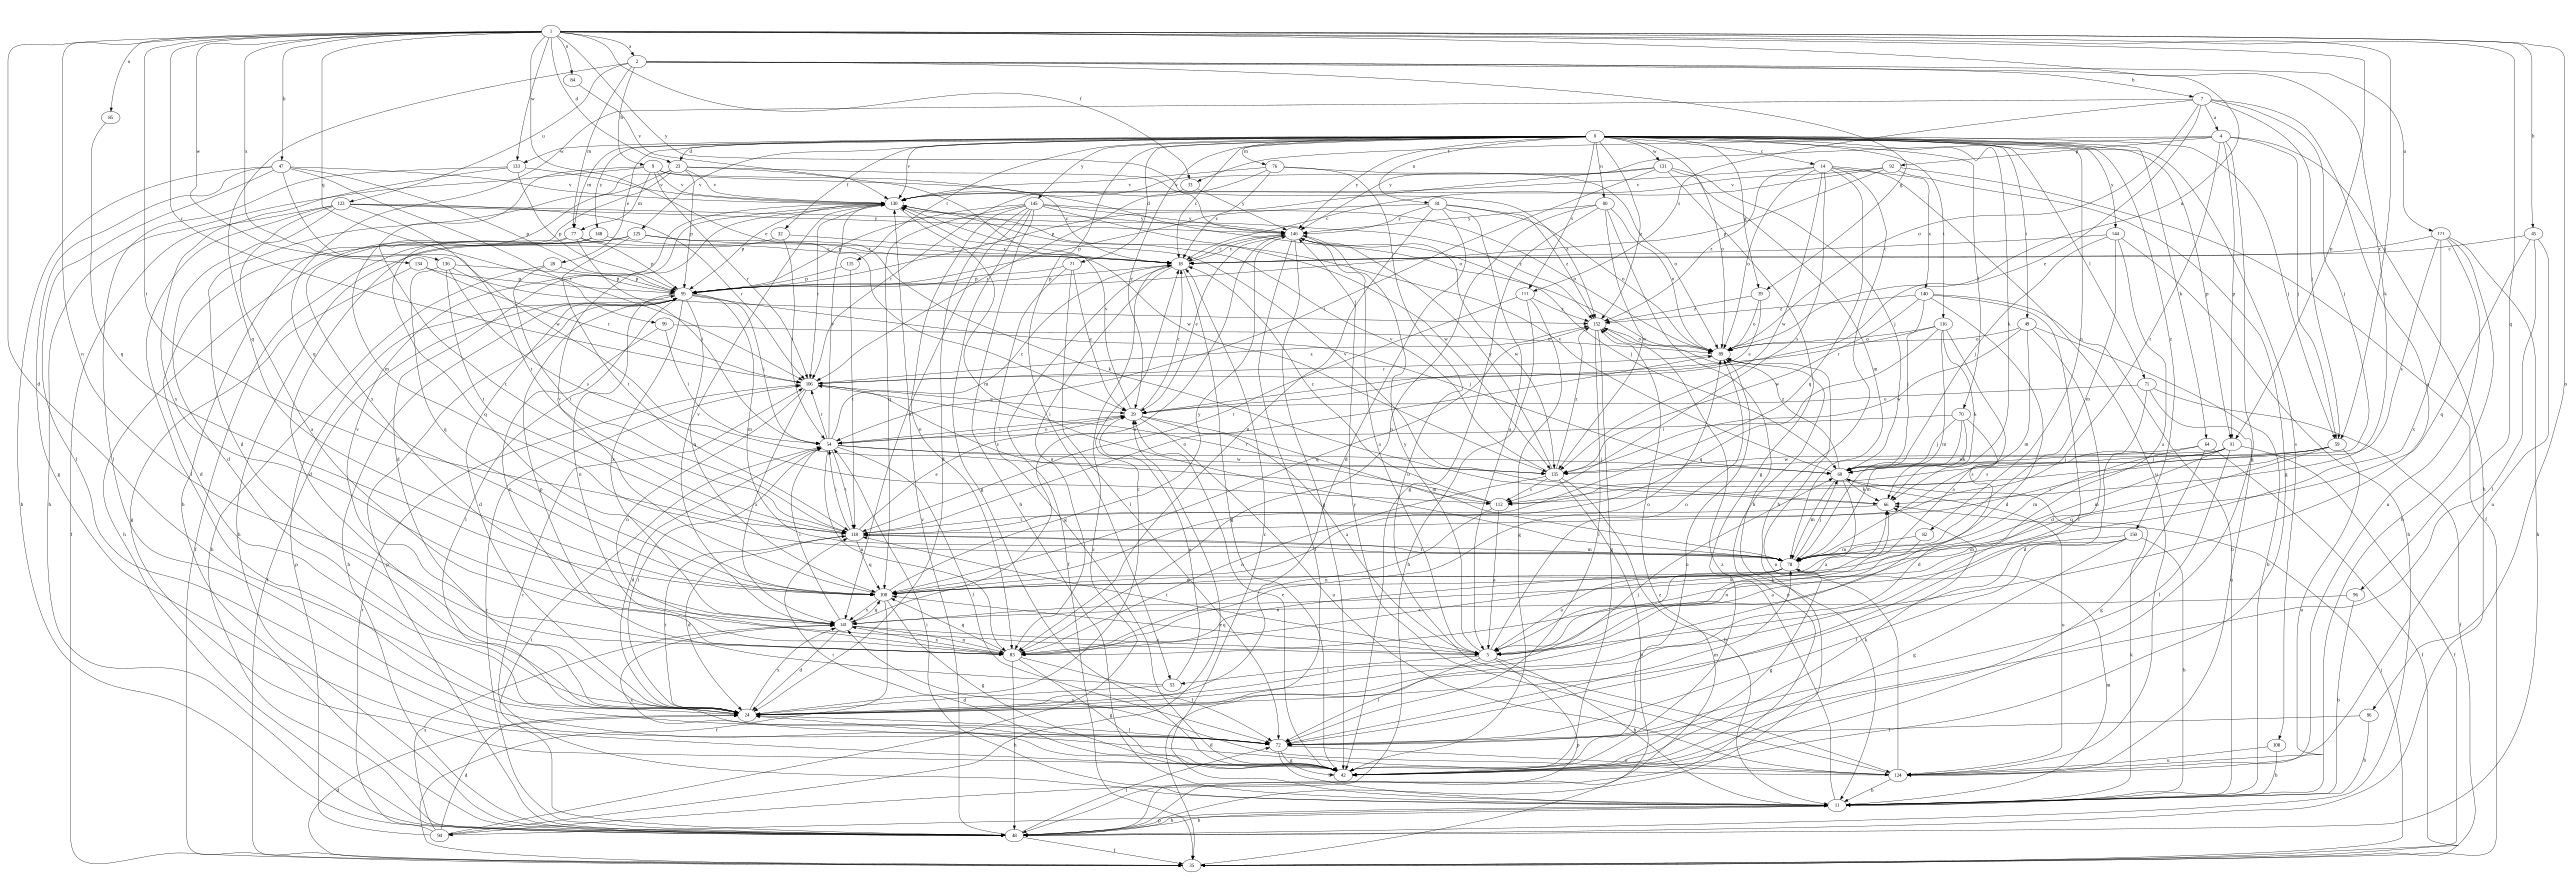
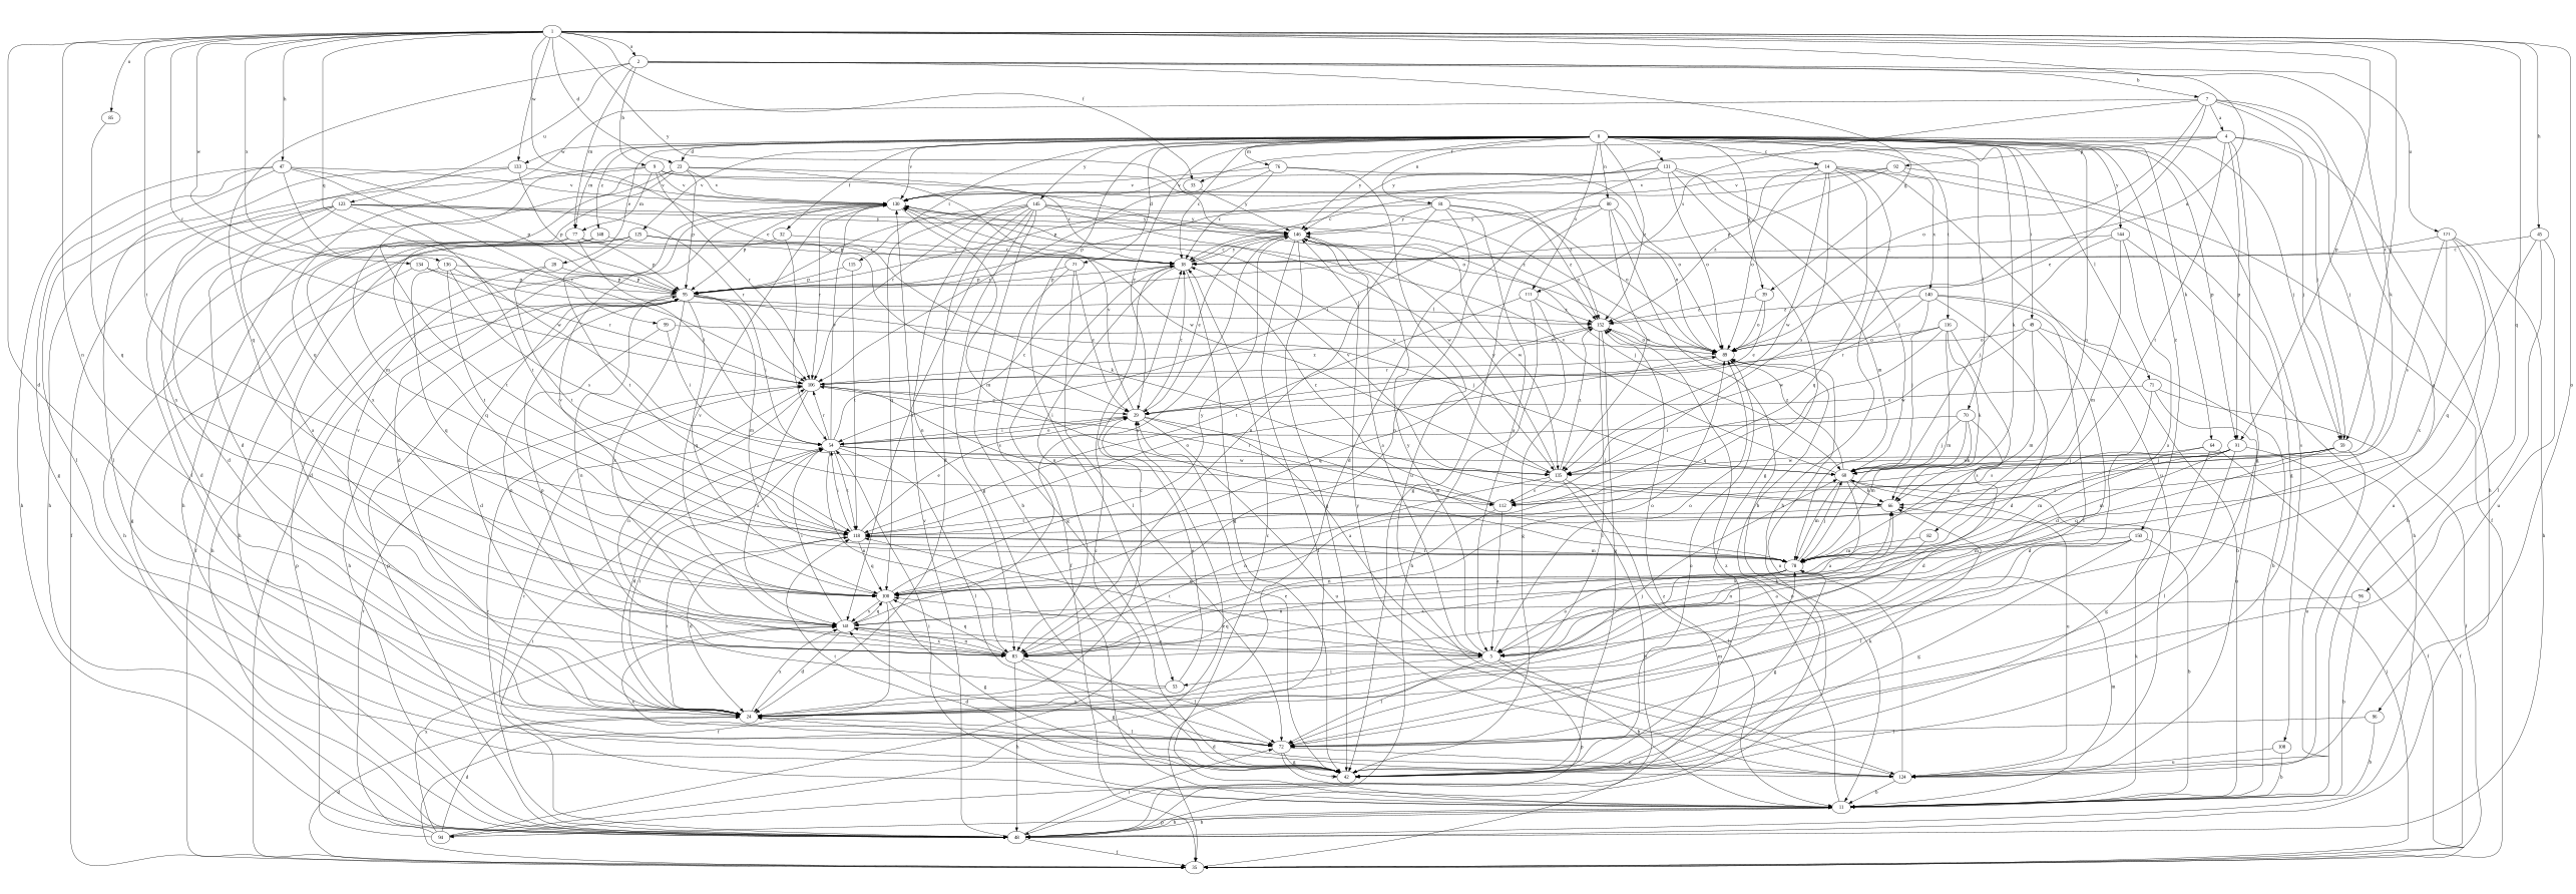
  strict digraph {
    fontname="Liberation Serif"
    node [fontname="Liberation Serif"]
    edge [fontname="Liberation Serif"]
    0
    14
    18
    21
    23
    28
    29
    32
    39
    49
    53
    59
    64
    66
    70
    71
    76
    77
    80
    81
    82
    91
    108
    111
    115
    116
    125
    130
    131
    133
    144
    145
    146
    148
    150
    152
    89
    100
    48
    112
    124
    135
    140
    83
    42
    35
    95
    72
    24
    141
    118
    5
    78
    54
    11
    60
    106
    1
    2
    33
    45
    47
-   84
    85
    86
    96
    99
    134
    136
    7
    9
    121
    123
    4
    92
    94
    0 -> 14 [label=c]
    0 -> 18 [label=c]
    0 -> 21 [label=d]
    0 -> 23 [label=d]
    0 -> 28 [label=e]
    0 -> 29 [label=e]
    0 -> 32 [label=f]
    0 -> 39 [label=g]
    0 -> 49 [label=i]
    0 -> 53 [label=i]
    0 -> 59 [label=j]
    0 -> 64 [label=k]
    0 -> 66 [label=k]
    0 -> 70 [label=l]
    0 -> 71 [label=l]
    0 -> 76 [label=m]
    0 -> 77 [label=m]
    0 -> 80 [label=n]
    0 -> 81 [label=n]
    0 -> 82 [label=n]
    0 -> 91 [label=p]
    0 -> 108 [label=s]
    0 -> 111 [label=s]
    0 -> 115 [label=t]
    0 -> 116 [label=t]
    0 -> 125 [label=v]
    0 -> 130 [label=v]
    0 -> 131 [label=w]
    0 -> 133 [label=w]
    0 -> 144 [label=y]
    0 -> 145 [label=y]
    0 -> 146 [label=y]
    0 -> 148 [label=z]
    0 -> 150 [label=z]
    0 -> 152 [label=z]
    14 -> 130 [label=v]
    14 -> 152 [label=z]
    14 -> 89 [label=o]
    14 -> 100 [label=q]
    14 -> 48 [label=h]
    14 -> 112 [label=s]
    14 -> 124 [label=u]
    14 -> 135 [label=w]
    14 -> 140 [label=x]
    18 -> 146 [label=y]
    18 -> 83 [label=n]
    18 -> 42 [label=g]
    18 -> 35 [label=f]
    18 -> 95 [label=p]
    21 -> 29 [label=e]
    21 -> 42 [label=g]
    21 -> 95 [label=p]
    21 -> 72 [label=l]
    23 -> 130 [label=v]
    23 -> 152 [label=z]
    23 -> 48 [label=h]
    23 -> 135 [label=w]
    23 -> 95 [label=p]
    23 -> 24 [label=d]
    23 -> 141 [label=x]
    28 -> 48 [label=h]
    28 -> 95 [label=p]
    28 -> 118 [label=t]
    29 -> 18 [label=c]
    29 -> 130 [label=v]
    29 -> 124 [label=u]
    29 -> 5 [label=a]
    29 -> 78 [label=m]
    29 -> 54 [label=i]
    32 -> 18 [label=c]
    32 -> 48 [label=h]
    32 -> 54 [label=i]
    39 -> 29 [label=e]
    39 -> 152 [label=z]
    39 -> 89 [label=o]
    49 -> 89 [label=o]
    49 -> 135 [label=w]
    49 -> 24 [label=d]
    49 -> 78 [label=m]
    49 -> 11 [label=b]
    53 -> 29 [label=e]
    53 -> 95 [label=p]
    53 -> 24 [label=d]
    59 -> 100 [label=q]
    59 -> 112 [label=s]
    59 -> 124 [label=u]
    59 -> 135 [label=w]
    59 -> 60 [label=j]
    64 -> 42 [label=g]
    64 -> 35 [label=f]
    64 -> 78 [label=m]
    64 -> 60 [label=j]
    66 -> 130 [label=v]
    66 -> 118 [label=t]
    70 -> 66 [label=k]
    70 -> 24 [label=d]
    70 -> 78 [label=m]
    70 -> 54 [label=i]
    70 -> 60 [label=j]
    71 -> 29 [label=e]
    71 -> 124 [label=u]
    71 -> 35 [label=f]
    71 -> 24 [label=d]
    76 -> 18 [label=c]
    76 -> 130 [label=v]
    76 -> 89 [label=o]
    76 -> 124 [label=u]
    76 -> 106 [label=r]
    77 -> 18 [label=c]
    77 -> 95 [label=p]
    77 -> 24 [label=d]
    77 -> 118 [label=t]
    77 -> 54 [label=i]
    80 -> 146 [label=y]
    80 -> 89 [label=o]
    80 -> 135 [label=w]
    80 -> 83 [label=n]
    80 -> 42 [label=g]
    80 -> 11 [label=b]
    81 -> 146 [label=y]
    81 -> 152 [label=z]
    81 -> 89 [label=o]
    81 -> 83 [label=n]
    81 -> 95 [label=p]
    81 -> 24 [label=d]
    81 -> 5 [label=a]
    82 -> 5 [label=a]
    82 -> 78 [label=m]
    91 -> 112 [label=s]
    91 -> 135 [label=w]
    91 -> 35 [label=f]
    91 -> 72 [label=l]
    91 -> 118 [label=t]
    91 -> 78 [label=m]
    108 -> 124 [label=u]
    108 -> 11 [label=b]
    111 -> 152 [label=z]
    111 -> 48 [label=h]
    111 -> 42 [label=g]
    111 -> 118 [label=t]
    115 -> 95 [label=p]
    115 -> 118 [label=t]
    116 -> 66 [label=k]
    116 -> 89 [label=o]
    116 -> 100 [label=q]
    116 -> 5 [label=a]
    116 -> 78 [label=m]
    116 -> 106 [label=r]
    125 -> 18 [label=c]
    125 -> 66 [label=k]
    125 -> 35 [label=f]
    125 -> 24 [label=d]
    125 -> 118 [label=t]
    130 -> 146 [label=y]
    130 -> 95 [label=p]
    130 -> 24 [label=d]
    130 -> 78 [label=m]
    130 -> 106 [label=r]
    131 -> 130 [label=v]
-   0 -> 89 [label=o]
+   131 -> 89 [label=o]
    131 -> 42 [label=g]
    131 -> 95 [label=p]
    131 -> 78 [label=m]
    131 -> 54 [label=i]
    131 -> 60 [label=j]
    133 -> 130 [label=v]
    133 -> 95 [label=p]
    133 -> 72 [label=l]
    133 -> 141 [label=x]
    144 -> 18 [label=c]
    144 -> 48 [label=h]
    144 -> 5 [label=a]
    144 -> 78 [label=m]
    144 -> 60 [label=j]
    145 -> 146 [label=y]
    145 -> 89 [label=o]
    145 -> 100 [label=q]
    145 -> 135 [label=w]
    145 -> 83 [label=n]
    145 -> 42 [label=g]
    145 -> 95 [label=p]
    145 -> 24 [label=d]
    145 -> 141 [label=x]
    145 -> 11 [label=b]
    146 -> 18 [label=c]
    146 -> 29 [label=e]
    146 -> 135 [label=w]
    146 -> 42 [label=g]
    146 -> 35 [label=f]
    146 -> 141 [label=x]
    146 -> 5 [label=a]
    146 -> 60 [label=j]
    148 -> 18 [label=c]
    148 -> 100 [label=q]
    148 -> 48 [label=h]
    150 -> 83 [label=n]
    150 -> 42 [label=g]
    150 -> 72 [label=l]
    150 -> 78 [label=m]
    150 -> 11 [label=b]
    152 -> 89 [label=o]
    152 -> 100 [label=q]
    152 -> 42 [label=g]
    152 -> 72 [label=l]
    89 -> 106 [label=r]
    100 -> 130 [label=v]
    100 -> 146 [label=y]
    100 -> 42 [label=g]
    100 -> 35 [label=f]
    100 -> 141 [label=x]
    48 -> 130 [label=v]
    48 -> 89 [label=o]
    48 -> 35 [label=f]
    48 -> 95 [label=p]
    48 -> 72 [label=l]
    48 -> 54 [label=i]
    48 -> 11 [label=b]
    48 -> 106 [label=r]
    112 -> 18 [label=c]
    112 -> 83 [label=n]
    112 -> 5 [label=a]
    112 -> 106 [label=r]
    124 -> 146 [label=y]
    124 -> 89 [label=o]
    124 -> 24 [label=d]
    124 -> 141 [label=x]
    124 -> 11 [label=b]
    135 -> 130 [label=v]
    135 -> 146 [label=y]
    135 -> 152 [label=z]
    135 -> 48 [label=h]
    135 -> 112 [label=s]
    135 -> 83 [label=n]
    135 -> 11 [label=b]
    140 -> 152 [label=z]
    140 -> 135 [label=w]
    140 -> 72 [label=l]
    140 -> 24 [label=d]
    140 -> 11 [label=b]
    140 -> 60 [label=j]
    83 -> 66 [label=k]
    83 -> 130 [label=v]
    83 -> 89 [label=o]
    83 -> 100 [label=q]
    83 -> 48 [label=h]
    83 -> 42 [label=g]
    83 -> 72 [label=l]
    83 -> 141 [label=x]
    42 -> 29 [label=e]
    42 -> 66 [label=k]
    42 -> 89 [label=o]
    42 -> 141 [label=x]
    42 -> 118 [label=t]
    35 -> 152 [label=z]
    35 -> 24 [label=d]
    35 -> 60 [label=j]
    95 -> 100 [label=q]
    95 -> 48 [label=h]
    95 -> 83 [label=n]
    95 -> 35 [label=f]
-   95 -> 72 [label=l]
+   95 -> 152 [label=l]
    95 -> 24 [label=d]
    95 -> 141 [label=x]
    95 -> 78 [label=m]
    95 -> 54 [label=i]
    95 -> 60 [label=j]
    72 -> 124 [label=u]
    72 -> 42 [label=g]
    72 -> 78 [label=m]
    72 -> 11 [label=b]
    24 -> 18 [label=c]
    24 -> 72 [label=l]
    24 -> 141 [label=x]
    24 -> 118 [label=t]
    24 -> 54 [label=i]
    24 -> 60 [label=j]
    141 -> 130 [label=v]
    141 -> 100 [label=q]
    141 -> 83 [label=n]
    141 -> 24 [label=d]
    141 -> 5 [label=a]
    141 -> 54 [label=i]
    118 -> 29 [label=e]
    118 -> 89 [label=o]
    118 -> 100 [label=q]
    118 -> 24 [label=d]
    118 -> 78 [label=m]
    118 -> 54 [label=i]
    5 -> 53 [label=i]
    5 -> 66 [label=k]
    5 -> 146 [label=y]
    5 -> 89 [label=o]
    5 -> 100 [label=q]
    5 -> 72 [label=l]
    5 -> 118 [label=t]
    5 -> 11 [label=b]
    5 -> 94 [label=p]
    78 -> 100 [label=q]
    78 -> 83 [label=n]
    78 -> 42 [label=g]
    78 -> 118 [label=t]
    78 -> 5 [label=a]
    78 -> 60 [label=j]
    54 -> 18 [label=c]
    54 -> 29 [label=e]
    54 -> 130 [label=v]
    54 -> 135 [label=w]
    54 -> 83 [label=n]
    54 -> 72 [label=l]
    54 -> 24 [label=d]
    54 -> 118 [label=t]
    54 -> 60 [label=j]
    54 -> 106 [label=r]
    11 -> 18 [label=c]
    11 -> 66 [label=k]
    11 -> 152 [label=z]
    11 -> 48 [label=h]
    11 -> 78 [label=m]
    11 -> 54 [label=i]
    11 -> 106 [label=r]
    11 -> 94 [label=p]
    60 -> 66 [label=k]
    60 -> 130 [label=v]
    60 -> 152 [label=z]
    60 -> 124 [label=u]
    60 -> 5 [label=a]
    60 -> 78 [label=m]
    106 -> 29 [label=e]
    106 -> 152 [label=z]
    106 -> 112 [label=s]
    106 -> 83 [label=n]
    106 -> 141 [label=x]
    1 -> 23 [label=d]
    1 -> 29 [label=e]
    1 -> 59 [label=j]
    1 -> 91 [label=p]
    1 -> 133 [label=w]
    1 -> 146 [label=y]
    1 -> 89 [label=o]
    1 -> 83 [label=n]
    1 -> 24 [label=d]
    1 -> 118 [label=t]
    1 -> 106 [label=r]
    1 -> 2 [label=a]
    1 -> 33 [label=f]
    1 -> 45 [label=h]
    1 -> 47 [label=h]
-   1 -> 84 [label=o]
    1 -> 85 [label=o]
    1 -> 86 [label=o]
    1 -> 96 [label=q]
    1 -> 99 [label=q]
    1 -> 134 [label=w]
    1 -> 136 [label=x]
    2 -> 39 [label=g]
    2 -> 66 [label=k]
    2 -> 77 [label=m]
    2 -> 100 [label=q]
    2 -> 7 [label=b]
    2 -> 9 [label=b]
    2 -> 121 [label=u]
    2 -> 123 [label=u]
    33 -> 146 [label=y]
    33 -> 106 [label=r]
    45 -> 18 [label=c]
    45 -> 100 [label=q]
    45 -> 124 [label=u]
    45 -> 72 [label=l]
    47 -> 130 [label=v]
    47 -> 48 [label=h]
    47 -> 135 [label=w]
    47 -> 42 [label=g]
    47 -> 95 [label=p]
    47 -> 72 [label=l]
    47 -> 106 [label=r]
-   84 -> 130 [label=v]
    85 -> 100 [label=q]
    86 -> 72 [label=l]
    86 -> 11 [label=b]
    96 -> 141 [label=x]
    96 -> 11 [label=b]
    99 -> 89 [label=o]
    99 -> 83 [label=n]
    99 -> 54 [label=i]
    134 -> 42 [label=g]
    134 -> 95 [label=p]
    134 -> 106 [label=r]
    136 -> 152 [label=z]
    136 -> 100 [label=q]
    136 -> 112 [label=s]
    136 -> 95 [label=p]
    136 -> 118 [label=t]
    7 -> 29 [label=e]
    7 -> 59 [label=j]
    7 -> 111 [label=s]
    7 -> 89 [label=o]
    7 -> 100 [label=q]
    7 -> 5 [label=a]
    7 -> 60 [label=j]
    7 -> 4 [label=a]
    9 -> 18 [label=c]
    9 -> 77 [label=m]
    9 -> 130 [label=v]
    9 -> 89 [label=o]
    9 -> 48 [label=h]
    9 -> 78 [label=m]
    9 -> 106 [label=r]
    121 -> 18 [label=c]
    121 -> 48 [label=h]
    121 -> 112 [label=s]
    121 -> 124 [label=u]
    121 -> 141 [label=x]
    121 -> 11 [label=b]
    123 -> 146 [label=y]
    123 -> 152 [label=z]
    123 -> 35 [label=f]
    123 -> 72 [label=l]
    123 -> 24 [label=d]
    123 -> 118 [label=t]
    123 -> 5 [label=a]
    123 -> 106 [label=r]
    4 -> 59 [label=j]
    4 -> 91 [label=p]
    4 -> 146 [label=y]
    4 -> 48 [label=h]
    4 -> 42 [label=g]
    4 -> 118 [label=t]
    4 -> 33 [label=f]
    4 -> 92 [label=p]
    92 -> 18 [label=c]
    92 -> 130 [label=v]
    92 -> 42 [label=g]
    92 -> 35 [label=f]
    92 -> 95 [label=p]
    94 -> 18 [label=c]
    94 -> 29 [label=e]
    94 -> 95 [label=p]
    94 -> 24 [label=d]
    94 -> 141 [label=x]
    94 -> 106 [label=r]
  }
